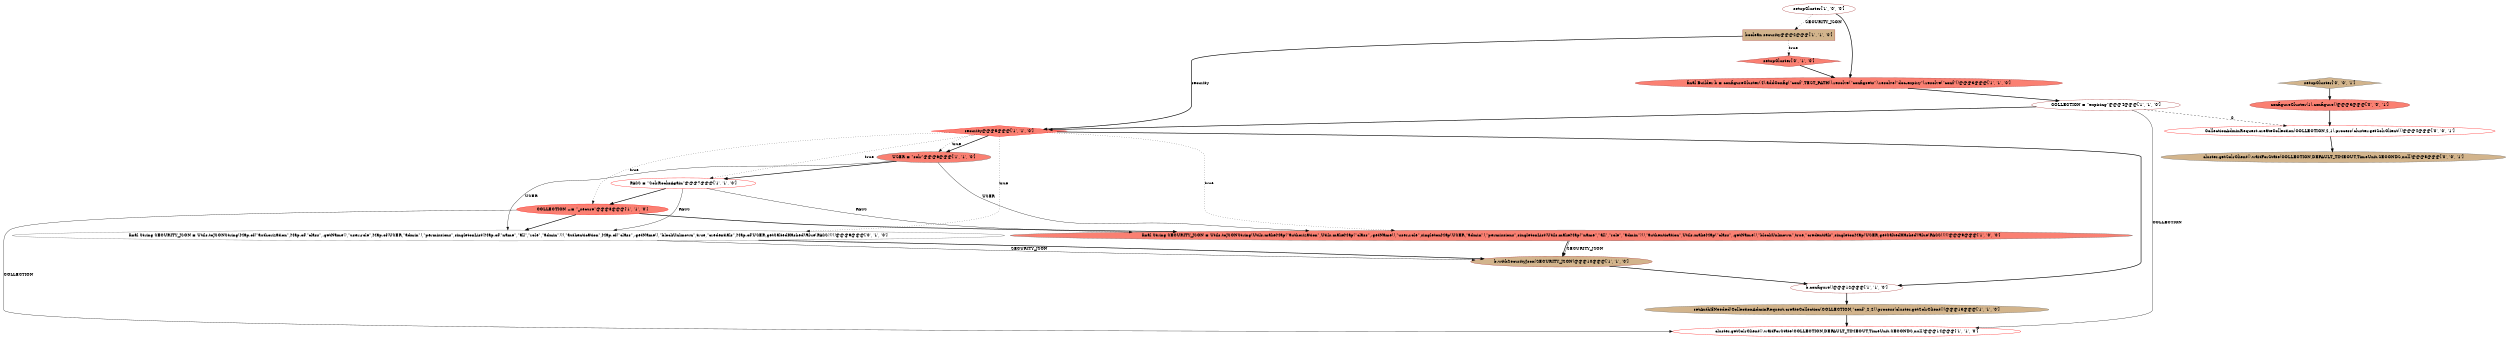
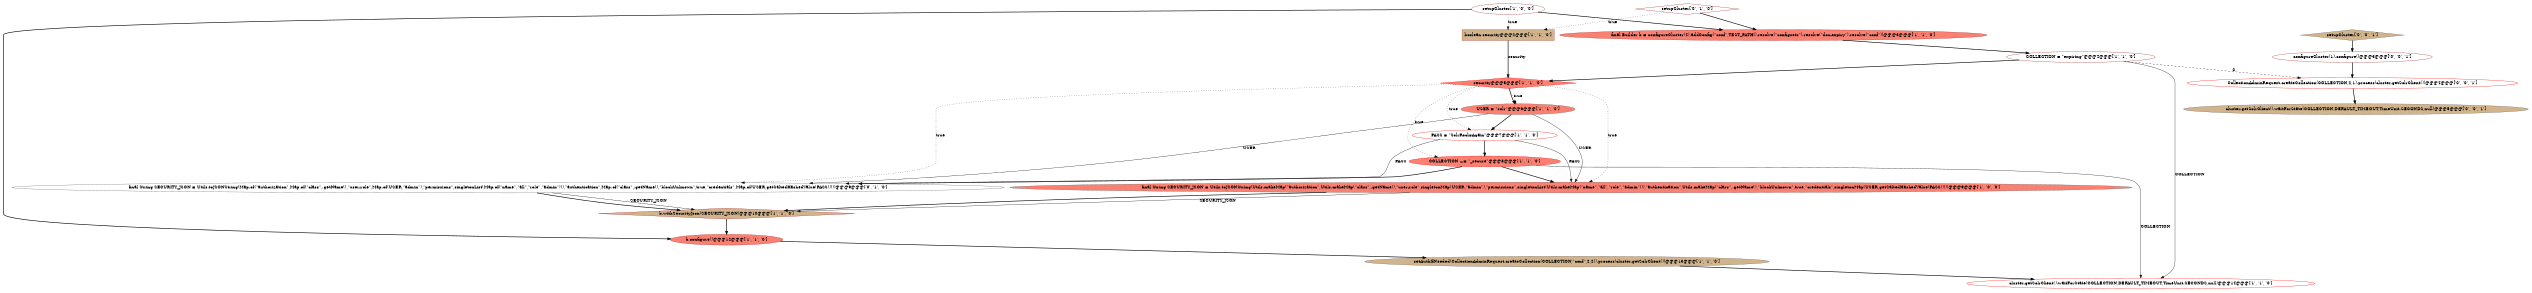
  digraph {
    node [color=brown fillcolor=white shape=ellipse style=filled]
    edge [style=bold]
    n1 [color=gray40 label="final String SECURITY_JSON = Utils.toJSONString(Map.of(\"authorization\",Map.of(\"class\",.getName(),\"user-role\",Map.of(USER,\"admin\"),\"permissions\",singletonList(Map.of(\"name\",\"all\",\"role\",\"admin\"))),\"authentication\",Map.of(\"class\",.getName(),\"blockUnknown\",true,\"credentials\",Map.of(USER,getSaltedHashedValue(PASS)))))@@@9@@@['0', '1', '0']"]
-   n2 [fillcolor=tan label="b.withSecurityJson(SECURITY_JSON)@@@10@@@['1', '1', '0']"]
-   n3 [label="b.configure()@@@12@@@['1', '1', '0']"]
+   n2 [fillcolor=tan label="b.withSecurityJson(SECURITY_JSON)@@@10@@@['1', '1', '0']" shape=diamond]
+   n3 [fillcolor=salmon label="b.configure()@@@12@@@['1', '1', '0']"]
    n4 [fillcolor=salmon label="final Builder b = configureCluster(4).addConfig(\"conf\",TEST_PATH().resolve(\"configsets\").resolve(\"doc-expiry\").resolve(\"conf\"))@@@3@@@['1', '1', '0']"]
    n5 [label="COLLECTION = \"expiring\"@@@4@@@['1', '1', '0']"]
    n6 [color=red label="cluster.getSolrClient().waitForState(COLLECTION,DEFAULT_TIMEOUT,TimeUnit.SECONDS,null)@@@14@@@['1', '1', '0']"]
    n7 [color=red fillcolor=salmon label="security@@@5@@@['1', '1', '0']" shape=diamond]
    n8 [color=red label="CollectionAdminRequest.createCollection(COLLECTION,2,1).process(cluster.getSolrClient())@@@4@@@['0', '0', '1']"]
    n9 [color=red fillcolor=salmon label="COLLECTION += \"_secure\"@@@8@@@['1', '1', '0']"]
    n10 [color=gray40 fillcolor=salmon label="final String SECURITY_JSON = Utils.toJSONString(Utils.makeMap(\"authorization\",Utils.makeMap(\"class\",.getName(),\"user-role\",singletonMap(USER,\"admin\"),\"permissions\",singletonList(Utils.makeMap(\"name\",\"all\",\"role\",\"admin\"))),\"authentication\",Utils.makeMap(\"class\",.getName(),\"blockUnknown\",true,\"credentials\",singletonMap(USER,getSaltedHashedValue(PASS)))))@@@9@@@['1', '0', '0']"]
    n11 [fillcolor=tan label="boolean security@@@2@@@['1', '1', '0']" shape=box]
    n12 [color=red label="PASS = \"SolrRocksAgain\"@@@7@@@['1', '1', '0']"]
    n13 [color=gray40 fillcolor=salmon label="USER = \"solr\"@@@6@@@['1', '1', '0']"]
-   n14 [fillcolor=salmon label="setupCluster['0', '1', '0']" shape=diamond]
+   n14 [label="setupCluster['0', '1', '0']" shape=diamond]
    n15 [color=gray40 fillcolor=tan label="setupCluster['0', '0', '1']" shape=diamond]
-   n16 [fillcolor=salmon label="configureCluster(1).configure()@@@3@@@['0', '0', '1']"]
+   n16 [label="configureCluster(1).configure()@@@3@@@['0', '0', '1']"]
    n17 [color=gray40 fillcolor=tan label="cluster.getSolrClient().waitForState(COLLECTION,DEFAULT_TIMEOUT,TimeUnit.SECONDS,null)@@@5@@@['0', '0', '1']"]
    n18 [color=gray40 fillcolor=tan label="setAuthIfNeeded(CollectionAdminRequest.createCollection(COLLECTION,\"conf\",2,2)).process(cluster.getSolrClient())@@@13@@@['1', '1', '0']"]
    n19 [label="setupCluster['1', '0', '0']"]
    n1 -> n2 [label=SECURITY_JSON style=solid]
    n1 -> n2
    n2 -> n3
    n3 -> n18
    n4 -> n5
    n5 -> n6 [label=COLLECTION style=solid]
    n5 -> n7
    n5 -> n8 [label=0 style=dashed]
    n7 -> n1 [label=true style=dotted]
-   n7 -> n3
+   n19 -> n3
    n7 -> n9 [label=true style=dotted]
    n7 -> n10 [label=true style=dotted]
    n7 -> n12 [label=true style=dotted]
    n7 -> n13
    n7 -> n13 [label=true style=dotted]
    n8 -> n17
    n9 -> n1
    n9 -> n6 [label=COLLECTION style=solid]
    n9 -> n10
    n10 -> n2 [label=SECURITY_JSON style=solid]
    n10 -> n2
    n11 -> n7 [label=security]
    n12 -> n1 [label=PASS style=solid]
    n12 -> n9
    n12 -> n10 [label=PASS style=solid]
    n13 -> n1 [label=USER style=solid]
    n13 -> n10 [label=USER style=solid]
    n13 -> n12
    n14 -> n4
-   n11 -> n14 [label=true style=dotted]
+   n14 -> n11 [label=true style=dotted]
    n15 -> n16
    n16 -> n8
    n18 -> n6
    n19 -> n4
-   n19 -> n11 [label=SECURITY_JSON style=dotted]
+   n19 -> n11 [label=true style=dotted]
  }
